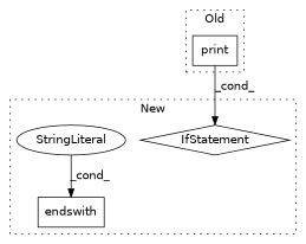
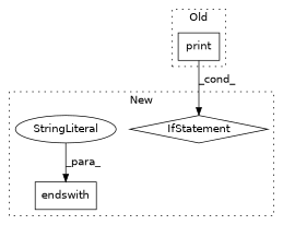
  digraph {
    fontname="DejaVu Sans"
    node [a=32 fontname="DejaVu Sans" shape=box]
    edge [fontname="DejaVu Sans"]
    n1 [l="9,1" label=endswith s="13048,13063"]
    n2 [a=25 l="4,2" label=IfStatement s="13032,13064" shape=diamond]
    n3 [a=45 l=6 label=StringLiteral s=13057 shape=ellipse]
    n4 [l="6,1" label=print s="14061,14116"]
    subgraph cluster_1 {
      label=New
      style=dotted
      n1
      n2
      n3
    }
    subgraph cluster_2 {
      label=Old
      style=dotted
      n4
    }
-   n3 -> n1 [label=_cond_]
+   n3 -> n1 [label=_para_]
    n4 -> n2 [label=_cond_]
  }
